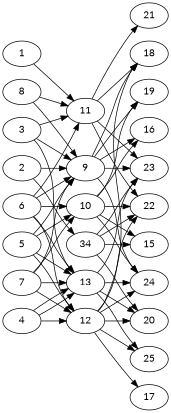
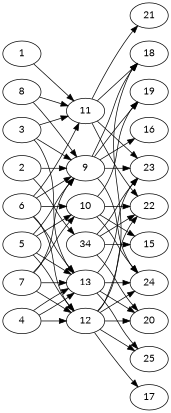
  digraph {
    fontname=Lato
    rankdir=LR
    node [alpha=0.03 fontname=Lato]
    edge [fontname=Lato]
    1 [alpha=0.17 expect_size=25596928]
    11 [expect_size=19438592]
    18 [alpha=0.04 expect_size=27466752]
    23 [expect_size=14560256]
    22 [alpha=0.14 expect_size=9552896]
    21 [alpha=0.12 expect_size=49208320]
    2 [alpha=0.02 expect_size=16417792]
    9 [expect_size=40347648]
    n9 [alpha=0.04 expect_size=13070336 label=34]
    16 [alpha=0.01 expect_size=8291328]
    19 [alpha=0.05 expect_size=34029568]
    24 [alpha=0.02 expect_size=30851072]
    15 [alpha=0.17 expect_size=28580864]
    20 [alpha=0.14 expect_size=40738816]
    3 [alpha=0.19 expect_size=18744320]
    13 [alpha=0.07 expect_size=16300032]
    25 [alpha=0.02 expect_size=41268224]
    17 [alpha=0.14 expect_size=42680320]
    4 [alpha=0.07 expect_size=32413696]
    12 [alpha=0.02 expect_size=11580416]
    5 [alpha=0.11 expect_size=51670016]
    10 [alpha=0.04 expect_size=23554048]
    6 [alpha=0.15 expect_size=28302336]
    7 [alpha=0.14 expect_size=37371904]
    8 [expect_size=17167360]
    1 -> 11
    11 -> 18
    11 -> 23
    11 -> 22
    11 -> 21
    2 -> 9
    2 -> n9
    9 -> 18
    9 -> 23
    9 -> 16
    9 -> 19
    9 -> 24
    n9 -> 23
    n9 -> 22
    n9 -> 15
    n9 -> 20
    3 -> 11
    3 -> 9
    3 -> 13
    13 -> 23
    13 -> 24
    13 -> 20
    13 -> 25
    4 -> 13
    4 -> 13
    4 -> 12
    12 -> 18
    12 -> 22
    12 -> 24
    12 -> 20
    12 -> 25
    12 -> 17
    5 -> 9
    5 -> 13
    5 -> 12
    5 -> 10
    10 -> 22
-   10 -> 16
    10 -> 19
    10 -> 24
    10 -> 15
    6 -> 11
    6 -> 9
    6 -> 13
    6 -> 12
    6 -> 10
    7 -> 9
    7 -> 13
    7 -> 12
    7 -> 10
    8 -> 11
    8 -> 9
  }
